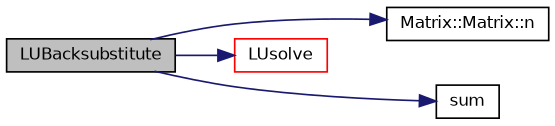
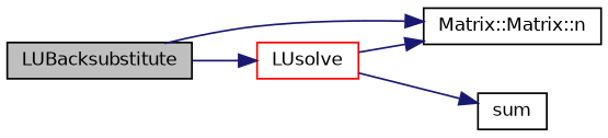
  digraph {
    rankdir=LR
    node [color=black fontname=Helvetica fontsize=10 shape=record]
    edge [color=midnightblue fontname=Helvetica fontsize=10 labelfontname=Helvetica labelfontsize=10 style=solid]
    n1 [fillcolor=grey75 fontcolor=black height=0.2 label=LUBacksubstitute style=filled width=0.4]
    n2 [color=red height=0.2 label=LUsolve width=0.4]
    n3 [height=0.2 label="Matrix::Matrix::n" width=0.4]
    n4 [height=0.2 label=sum width=0.4]
    n1 -> n2
    n1 -> n3
-   n1 -> n4
+   n2 -> n4
+   n2 -> n3
  }
